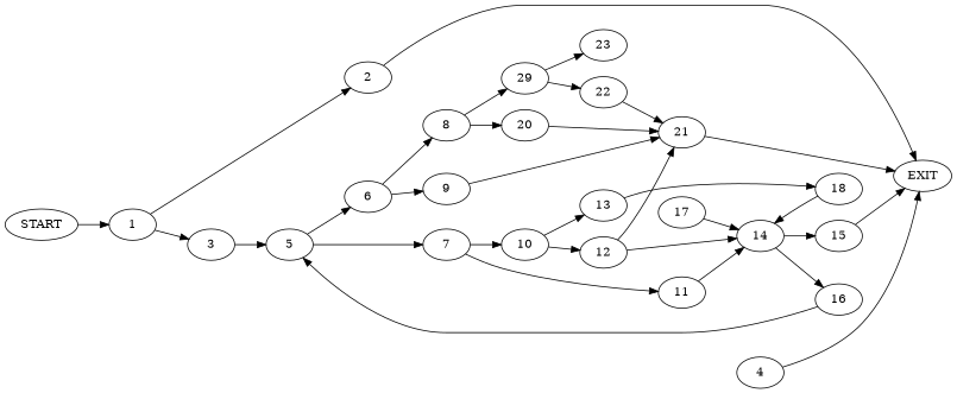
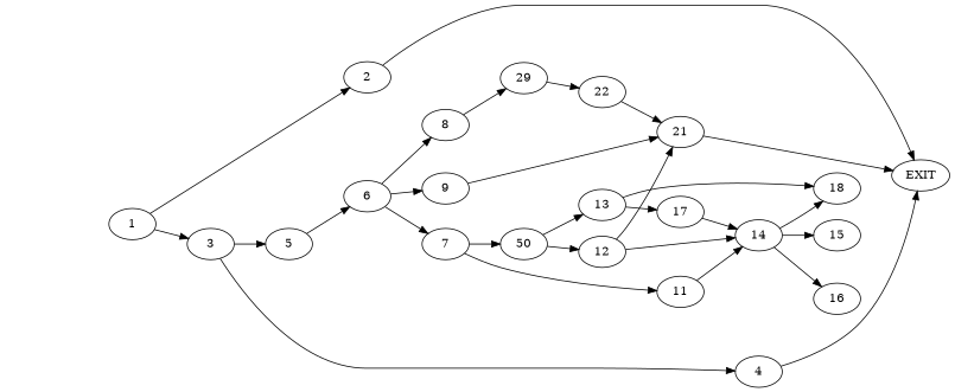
  digraph {
    rankdir=LR
-   n1 [label=START]
    1
    2
    3
    n5 [label=EXIT]
    4
    5
    6
    7
    8
    9
-   10
+   10 [label=50]
    11
    n14 [label=29]
-   20
    21
    12
    13
    14
    22
-   23
    17
    18
    15
    16
-   n1 -> 1
    1 -> 2
    1 -> 3
    2 -> n5
+   3 -> 4
    3 -> 5
    4 -> n5
    5 -> 6
-   5 -> 7
+   6 -> 7
    6 -> 8
    6 -> 9
    7 -> 10
    7 -> 11
    8 -> n14
-   8 -> 20
    9 -> 21
    10 -> 12
    10 -> 13
    11 -> 14
    n14 -> 22
-   n14 -> 23
-   20 -> 21
    21 -> n5
    12 -> 21
    12 -> 14
+   13 -> 17
    13 -> 18
    14 -> 15
    14 -> 16
    22 -> 21
    17 -> 14
-   18 -> 14
-   15 -> n5
-   16 -> 5
+   14 -> 18
  }
